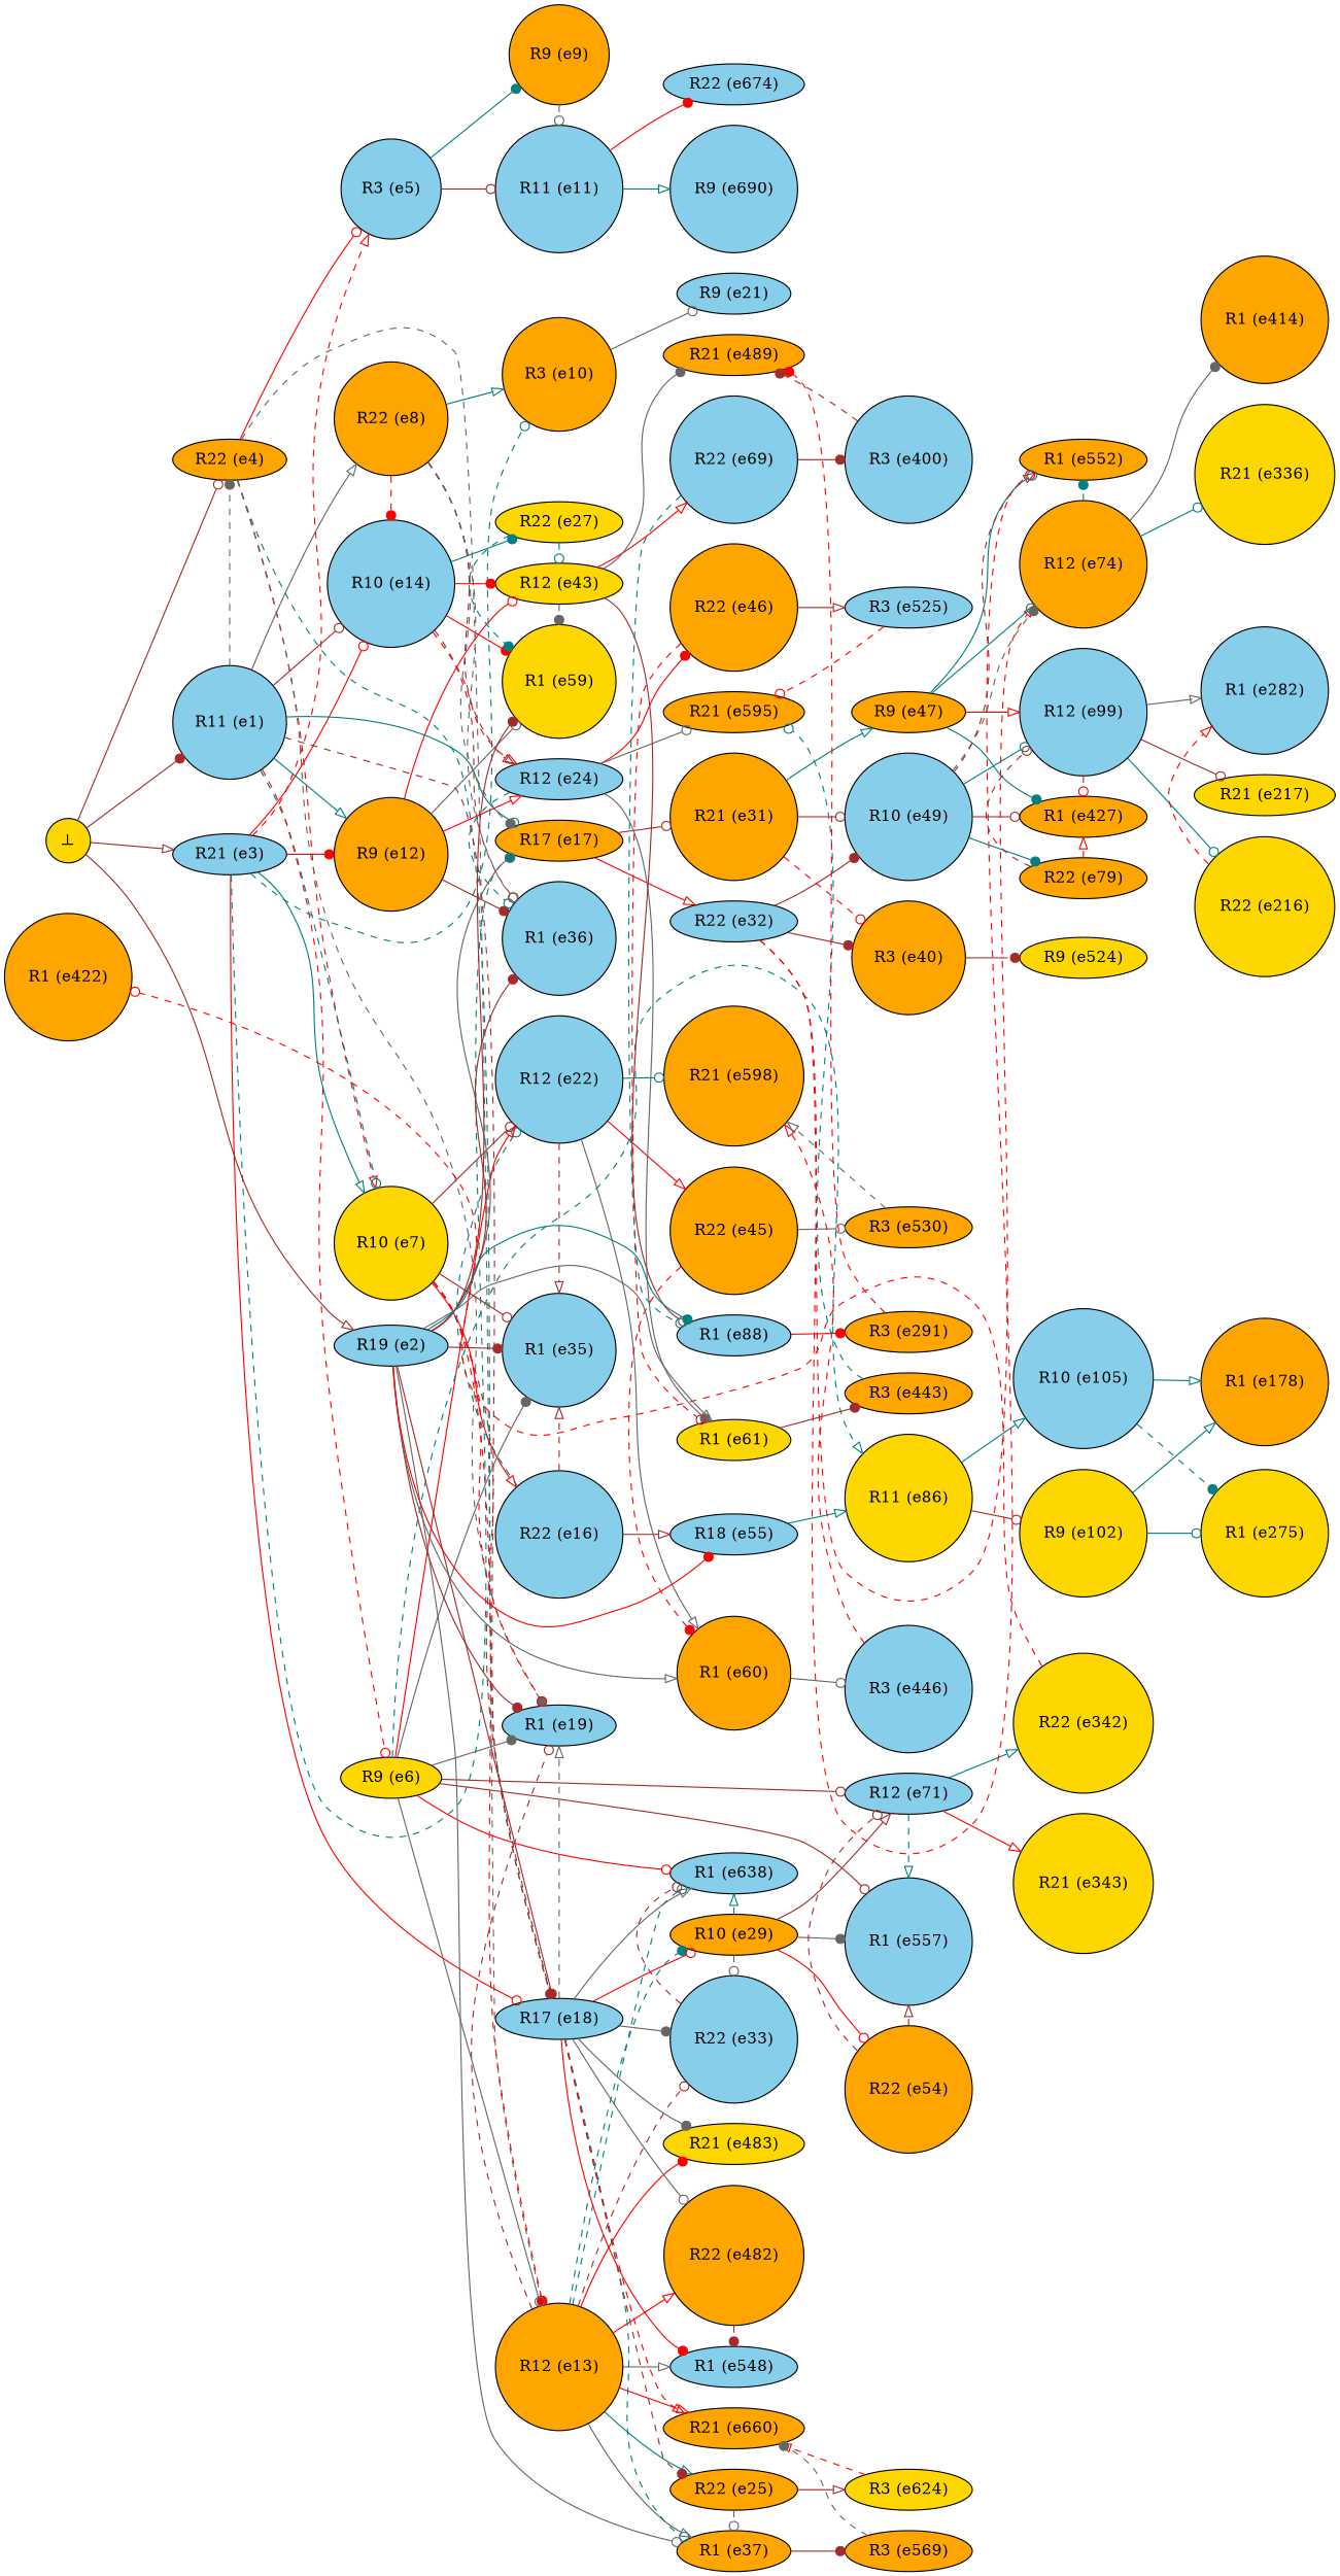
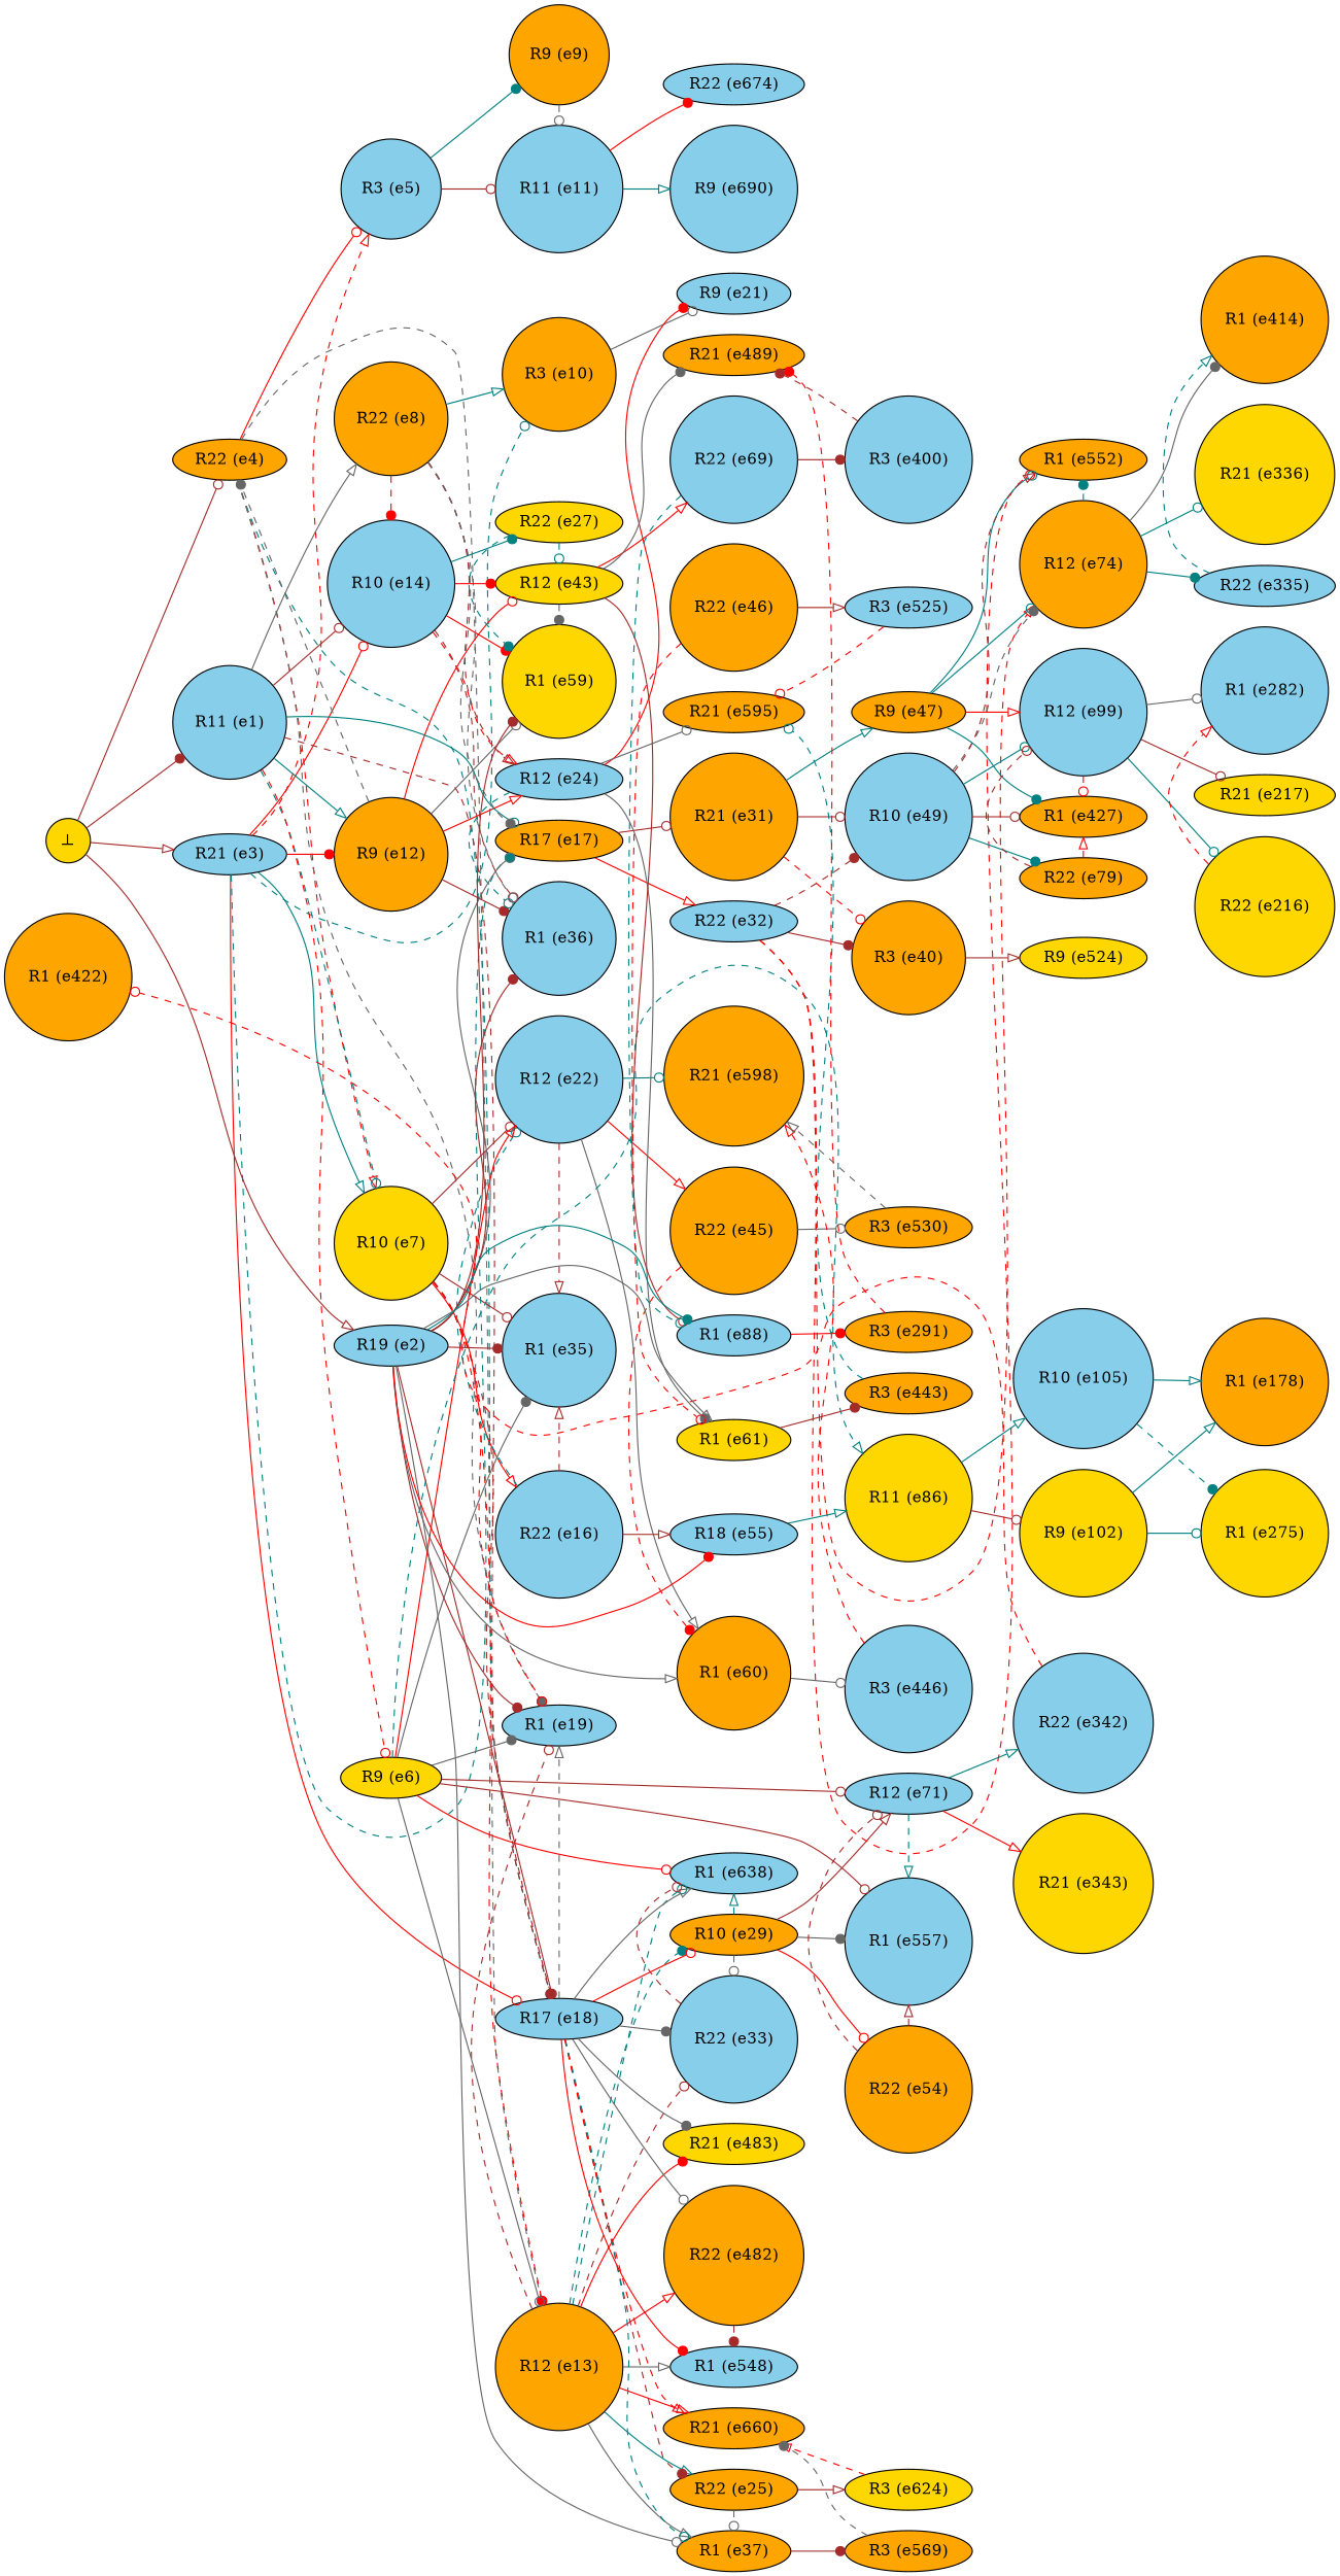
  digraph {
    rankdir=LR
    node [color=black fillcolor=skyblue shape=circle style=filled]
    edge [arrowhead=odot color=brown]
    n1 [fillcolor=orange label="R22 (e4)" shape=ellipse]
    n2 [label="R3 (e5)"]
    n3 [fillcolor=gold label="R10 (e7)"]
    n4 [fillcolor=orange label="R12 (e13)"]
    n5 [label="R17 (e18)" shape=ellipse]
    n6 [label="R1 (e19)" shape=ellipse]
    n7 [fillcolor=orange label="R9 (e9)"]
    n8 [label="R11 (e11)"]
    n9 [label="R12 (e22)"]
    n10 [label="R1 (e35)"]
    n11 [label="R22 (e16)"]
    n12 [label="R1 (e638)" shape=ellipse]
    n13 [fillcolor=orange label="R22 (e25)" shape=ellipse]
    n14 [fillcolor=orange label="R10 (e29)" shape=ellipse]
    n15 [label="R22 (e33)"]
    n16 [fillcolor=orange label="R1 (e37)" shape=ellipse]
    n17 [fillcolor=orange label="R22 (e482)"]
    n18 [fillcolor=gold label="R21 (e483)" shape=ellipse]
    n19 [label="R1 (e548)" shape=ellipse]
    n20 [fillcolor=orange label="R21 (e660)" shape=ellipse]
    n21 [label="R22 (e674)" shape=ellipse]
    n22 [label="R9 (e690)"]
    n23 [label="R21 (e3)" shape=ellipse]
    n24 [fillcolor=orange label="R3 (e10)"]
    n25 [fillcolor=orange label="R9 (e12)"]
    n26 [label="R10 (e14)"]
    n27 [fillcolor=orange label="R17 (e17)" shape=ellipse]
    n28 [fillcolor=gold label="R9 (e6)" shape=ellipse]
    n29 [label="R12 (e71)" shape=ellipse]
    n30 [fillcolor=gold label="R11 (e86)"]
    n31 [label="R1 (e557)"]
    n32 [label="R9 (e21)" shape=ellipse]
    n33 [label="R12 (e24)" shape=ellipse]
    n34 [label="R1 (e36)"]
    n35 [fillcolor=gold label="R12 (e43)" shape=ellipse]
    n36 [fillcolor=gold label="R1 (e59)"]
    n37 [fillcolor=gold label="R22 (e27)" shape=ellipse]
    n38 [fillcolor=orange label="R21 (e31)"]
    n39 [label="R22 (e32)" shape=ellipse]
    n40 [fillcolor=orange label="R1 (e60)"]
    n41 [fillcolor=orange label="R22 (e45)"]
    n42 [fillcolor=orange label="R21 (e598)"]
-   n43 [fillcolor=gold label="R22 (e342)"]
+   n43 [label="R22 (e342)"]
    n44 [fillcolor=gold label="R21 (e343)"]
    n45 [fillcolor=gold label="R9 (e102)"]
    n46 [label="R10 (e105)"]
    n47 [label="R18 (e55)" shape=ellipse]
    n48 [label="R11 (e1)"]
    n49 [fillcolor=orange label="R22 (e8)"]
    n50 [fillcolor=gold label="R1 (e61)" shape=ellipse]
    n51 [fillcolor=orange label="R22 (e46)"]
    n52 [fillcolor=orange label="R21 (e595)" shape=ellipse]
    n53 [label="R1 (e88)" shape=ellipse]
    n54 [label="R22 (e69)"]
    n55 [fillcolor=orange label="R21 (e489)" shape=ellipse]
    n56 [fillcolor=gold label="R3 (e624)" shape=ellipse]
    n57 [fillcolor=orange label="R22 (e54)"]
    n58 [fillcolor=orange label="R3 (e569)" shape=ellipse]
    n59 [fillcolor=orange label="R3 (e40)"]
    n60 [fillcolor=orange label="R9 (e47)" shape=ellipse]
    n61 [label="R10 (e49)"]
    n62 [fillcolor=orange label="R12 (e74)"]
    n63 [fillcolor=orange label="R1 (e552)" shape=ellipse]
    n64 [label="R19 (e2)" shape=ellipse]
    n65 [label="R3 (e446)"]
    n66 [fillcolor=orange label="R3 (e443)" shape=ellipse]
    n67 [fillcolor=orange label="R3 (e291)" shape=ellipse]
    n68 [fillcolor=orange label="R3 (e530)" shape=ellipse]
    n69 [label="R3 (e525)" shape=ellipse]
    n70 [fillcolor=gold label="R9 (e524)" shape=ellipse]
    n71 [label="R12 (e99)"]
    n72 [fillcolor=orange label="R1 (e427)" shape=ellipse]
    n73 [fillcolor=orange label="R22 (e79)" shape=ellipse]
+   n74 [label="R22 (e335)" shape=ellipse]
    n75 [fillcolor=gold label="R21 (e336)"]
    n76 [fillcolor=orange label="R1 (e414)"]
    n77 [label="R3 (e400)"]
    n78 [fillcolor=gold label="R22 (e216)"]
    n79 [fillcolor=gold label="R21 (e217)" shape=ellipse]
    n80 [label="R1 (e282)"]
    n81 [fillcolor=orange label="R1 (e422)"]
    n82 [fillcolor=orange label="R1 (e178)"]
    n83 [fillcolor=gold label="R1 (e275)"]
    n84 [fillcolor=gold label="⊥" color=""]
    n1 -> n2 [color=red]
    n1 -> n3 [arrowhead=onormal color=red constraint=false style=dashed]
    n1 -> n4 [arrowhead=dot color=gray40 constraint=false style=dashed]
    n1 -> n5 [color=teal constraint=false style=dashed]
    n1 -> n6 [arrowhead=dot color=gray40 constraint=false style=dashed]
    n2 -> n7 [arrowhead=dot color=teal]
    n2 -> n8
    n3 -> n4 [arrowhead=dot color=red constraint=false style=dashed]
    n3 -> n5 [arrowhead=dot constraint=false style=dashed]
    n3 -> n6 [color=red constraint=false style=dashed]
    n3 -> n9
    n3 -> n10
    n3 -> n11 [arrowhead=onormal color=red]
    n4 -> n6 [constraint=false style=dashed]
    n4 -> n12 [color=teal constraint=false style=dashed]
    n4 -> n13 [arrowhead=onormal color=teal]
    n4 -> n14 [arrowhead=dot color=teal constraint=false style=dashed]
    n4 -> n15 [constraint=false style=dashed]
    n4 -> n16 [arrowhead=onormal color=gray40]
    n4 -> n17 [arrowhead=onormal color=red]
    n4 -> n18 [arrowhead=dot color=red]
    n4 -> n19 [arrowhead=onormal color=gray40]
    n4 -> n20 [arrowhead=onormal color=red]
    n5 -> n6 [arrowhead=onormal color=gray40 constraint=false style=dashed]
    n5 -> n12 [arrowhead=onormal color=gray40]
    n5 -> n13 [arrowhead=dot constraint=false style=dashed]
    n5 -> n14 [color=red]
    n5 -> n15 [arrowhead=dot color=gray40]
    n5 -> n16 [color=teal constraint=false style=dashed]
    n5 -> n17 [color=gray40]
    n5 -> n18 [arrowhead=dot color=gray40]
    n5 -> n19 [arrowhead=dot color=red]
    n5 -> n20 [arrowhead=onormal color=red constraint=false style=dashed]
    n7 -> n8 [color=gray40 constraint=false style=dashed]
    n8 -> n21 [arrowhead=dot color=red]
    n8 -> n22 [arrowhead=onormal color=teal]
    n9 -> n10 [arrowhead=onormal constraint=false style=dashed]
    n9 -> n40 [arrowhead=onormal color=gray40]
    n9 -> n41 [arrowhead=onormal color=red]
    n9 -> n42 [color=teal]
    n11 -> n9 [color=teal constraint=false style=dashed]
    n11 -> n10 [arrowhead=onormal constraint=false style=dashed]
    n11 -> n47 [arrowhead=onormal]
    n13 -> n16 [color=gray40 constraint=false style=dashed]
    n13 -> n56 [arrowhead=onormal]
    n14 -> n12 [arrowhead=onormal color=teal constraint=false style=dashed]
    n14 -> n15 [color=gray40 constraint=false style=dashed]
    n14 -> n29 [arrowhead=onormal]
    n14 -> n31 [arrowhead=dot color=gray40]
    n14 -> n57 [color=red]
    n15 -> n12 [constraint=false style=dashed]
    n16 -> n58 [arrowhead=dot]
    n17 -> n19 [arrowhead=dot constraint=false style=dashed]
    n23 -> n2 [arrowhead=onormal color=red constraint=false style=dashed]
    n23 -> n3 [arrowhead=onormal color=teal]
    n23 -> n5 [color=red]
    n23 -> n24 [color=teal constraint=false style=dashed]
    n23 -> n25 [arrowhead=dot color=red]
    n23 -> n26 [color=red]
    n23 -> n27 [arrowhead=dot color=teal constraint=false style=dashed]
    n24 -> n32 [color=gray40]
    n25 -> n33 [arrowhead=onormal color=red]
    n25 -> n34 [arrowhead=dot]
    n25 -> n35 [color=red]
    n25 -> n36 [color=gray40]
    n26 -> n33 [arrowhead=onormal color=red constraint=false style=dashed]
    n26 -> n34 [constraint=false style=dashed]
    n26 -> n35 [arrowhead=dot color=red]
    n26 -> n36 [arrowhead=dot color=red]
    n26 -> n37 [arrowhead=dot color=teal]
    n27 -> n38
    n27 -> n39 [arrowhead=onormal color=red]
    n28 -> n4 [color=gray40]
    n28 -> n6 [arrowhead=dot color=gray40]
    n28 -> n9 [arrowhead=onormal color=red]
    n28 -> n10 [arrowhead=dot color=gray40]
    n28 -> n12 [color=red]
    n28 -> n29
    n28 -> n30 [arrowhead=onormal color=teal constraint=false style=dashed]
    n28 -> n31
    n29 -> n31 [arrowhead=onormal color=teal constraint=false style=dashed]
    n29 -> n43 [arrowhead=onormal color=teal]
    n29 -> n44 [arrowhead=onormal color=red]
    n30 -> n45
    n30 -> n46 [arrowhead=onormal color=teal]
    n33 -> n34 [color=teal constraint=false style=dashed]
    n33 -> n50 [arrowhead=dot color=gray40]
-   n33 -> n51 [arrowhead=dot color=red]
+   n33 -> n32 [arrowhead=dot color=red]
    n33 -> n52 [color=gray40]
    n35 -> n36 [arrowhead=dot color=gray40 constraint=false style=dashed]
    n35 -> n53
    n35 -> n54 [arrowhead=onormal color=red]
    n35 -> n55 [arrowhead=dot color=gray40]
    n37 -> n35 [color=teal constraint=false style=dashed]
    n37 -> n36 [arrowhead=dot color=teal constraint=false style=dashed]
    n38 -> n59 [color=red constraint=false style=dashed]
    n38 -> n60 [arrowhead=onormal color=teal]
    n38 -> n61
    n39 -> n59 [arrowhead=dot]
-   n39 -> n61 [arrowhead=dot constraint=false style=solid]
+   n39 -> n61 [arrowhead=dot constraint=false style=dashed]
    n39 -> n62 [arrowhead=onormal color=red constraint=false style=dashed]
    n39 -> n63 [color=red constraint=false style=dashed]
    n40 -> n65 [color=gray40]
    n41 -> n40 [arrowhead=dot color=red constraint=false style=dashed]
    n41 -> n68 [color=gray40]
    n43 -> n81 [color=red constraint=false style=dashed]
    n45 -> n82 [arrowhead=onormal color=teal]
    n45 -> n83 [color=teal]
    n46 -> n82 [arrowhead=onormal color=teal]
    n46 -> n83 [arrowhead=dot color=teal constraint=false style=dashed]
    n47 -> n30 [arrowhead=onormal color=teal]
-   n48 -> n1 [arrowhead=dot color=gray40 constraint=false style=dashed]
+   n25 -> n1 [arrowhead=dot color=gray40 constraint=false style=dashed]
    n48 -> n3 [color=teal constraint=false style=dashed]
    n48 -> n5 [arrowhead=dot constraint=false style=dashed]
    n48 -> n25 [arrowhead=onormal color=teal]
    n48 -> n26
    n48 -> n27 [color=teal]
    n48 -> n28 [color=red constraint=false style=dashed]
    n48 -> n49 [arrowhead=onormal color=gray40]
    n49 -> n24 [arrowhead=onormal color=teal]
    n49 -> n26 [arrowhead=dot color=red constraint=false style=dashed]
    n49 -> n27 [arrowhead=dot color=gray40 constraint=false style=dashed]
    n49 -> n33 [arrowhead=onormal constraint=false style=dashed]
    n49 -> n34 [color=gray40 constraint=false style=dashed]
    n50 -> n66 [arrowhead=dot]
    n51 -> n50 [color=red constraint=false style=dashed]
    n51 -> n69 [arrowhead=onormal]
    n53 -> n67 [arrowhead=dot color=red]
    n54 -> n53 [color=teal constraint=false style=dashed]
    n54 -> n77 [arrowhead=dot]
    n56 -> n20 [arrowhead=onormal color=red constraint=false style=dashed]
    n57 -> n29 [constraint=false style=dashed]
    n57 -> n31 [arrowhead=onormal constraint=false style=dashed]
    n58 -> n20 [arrowhead=dot color=gray40 constraint=false style=dashed]
-   n59 -> n70 [arrowhead=dot]
+   n59 -> n70 [arrowhead=onormal]
    n60 -> n62 [color=teal]
    n60 -> n63 [color=teal]
    n60 -> n71 [arrowhead=onormal color=red]
    n60 -> n72 [arrowhead=dot color=teal]
    n61 -> n62 [arrowhead=dot color=gray40 constraint=false style=dashed]
    n61 -> n63 [arrowhead=onormal constraint=false style=dashed]
    n61 -> n71 [color=teal]
    n61 -> n72
    n61 -> n73 [arrowhead=dot color=teal]
    n62 -> n63 [arrowhead=dot color=teal constraint=false style=dashed]
+   n62 -> n74 [arrowhead=dot color=teal]
    n62 -> n75 [color=teal]
    n62 -> n76 [arrowhead=dot color=gray40]
    n64 -> n5
    n64 -> n6 [arrowhead=dot]
    n64 -> n10 [arrowhead=dot]
    n64 -> n16 [color=gray40]
    n64 -> n27 [color=gray40]
    n64 -> n34 [arrowhead=dot]
    n64 -> n36 [arrowhead=dot]
    n64 -> n40 [arrowhead=onormal color=gray40]
    n64 -> n47 [arrowhead=dot color=red]
    n64 -> n50 [arrowhead=onormal color=gray40]
    n64 -> n53 [arrowhead=dot color=teal]
    n65 -> n42 [arrowhead=onormal color=red constraint=false style=dashed]
    n66 -> n52 [color=teal constraint=false style=dashed]
    n67 -> n55 [arrowhead=dot color=red constraint=false style=dashed]
    n68 -> n42 [arrowhead=onormal color=gray40 constraint=false style=dashed]
    n69 -> n52 [color=red constraint=false style=dashed]
    n71 -> n72 [color=red constraint=false style=dashed]
    n71 -> n78 [color=teal]
    n71 -> n79
-   n71 -> n80 [arrowhead=onormal color=gray40]
+   n71 -> n80 [color=gray40]
    n73 -> n71 [constraint=false style=dashed]
    n73 -> n72 [arrowhead=onormal color=red constraint=false style=dashed]
+   n74 -> n76 [arrowhead=onormal color=teal constraint=false style=dashed]
    n77 -> n55 [arrowhead=dot constraint=false style=dashed]
    n78 -> n80 [arrowhead=onormal color=red constraint=false style=dashed]
    n84 -> n1
    n84 -> n23 [arrowhead=onormal]
    n84 -> n48 [arrowhead=dot]
    n84 -> n64 [arrowhead=onormal]
  }
